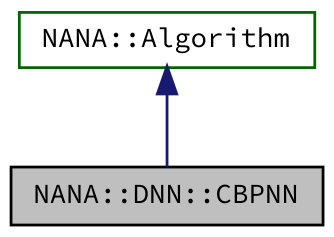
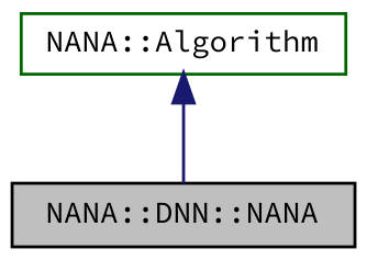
  digraph {
    fontname="Source Code Pro"
    node [fontname="Source Code Pro" fontsize=10 shape=record style=filled]
-   n1 [color=black fillcolor=grey75 fontcolor=black height=0.2 label="NANA::DNN::CBPNN" width=0.4]
+   n1 [color=black fillcolor=grey75 fontcolor=black height=0.2 label="NANA::DNN::NANA" width=0.4]
    n2 [color=darkgreen fillcolor=white height=0.2 label="NANA::Algorithm" width=0.4]
    n2 -> n1 [color=midnightblue dir=back fontname="Source Code Pro" fontsize=10 labelfontname=Helvetica labelfontsize=10 style=solid]
  }
